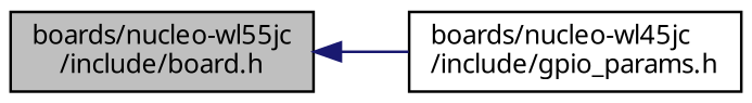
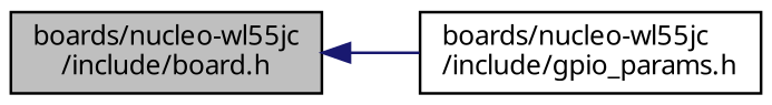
  digraph {
    rankdir=LR
    fontname="Noto Sans"
    node [color=black fontname="Noto Sans" fontsize=10 shape=record style=filled]
    n1 [fillcolor=grey75 fontcolor=black height=0.2 label="boards/nucleo-wl55jc\l/include/board.h" width=0.4]
-   n2 [fillcolor=white height=0.2 label="boards/nucleo-wl45jc\l/include/gpio_params.h" width=0.4]
+   n2 [fillcolor=white height=0.2 label="boards/nucleo-wl55jc\l/include/gpio_params.h" width=0.4]
    n1 -> n2 [color=midnightblue dir=back fontname="Noto Sans" fontsize=10 labelfontname=Helvetica labelfontsize=10 style=solid]
  }
